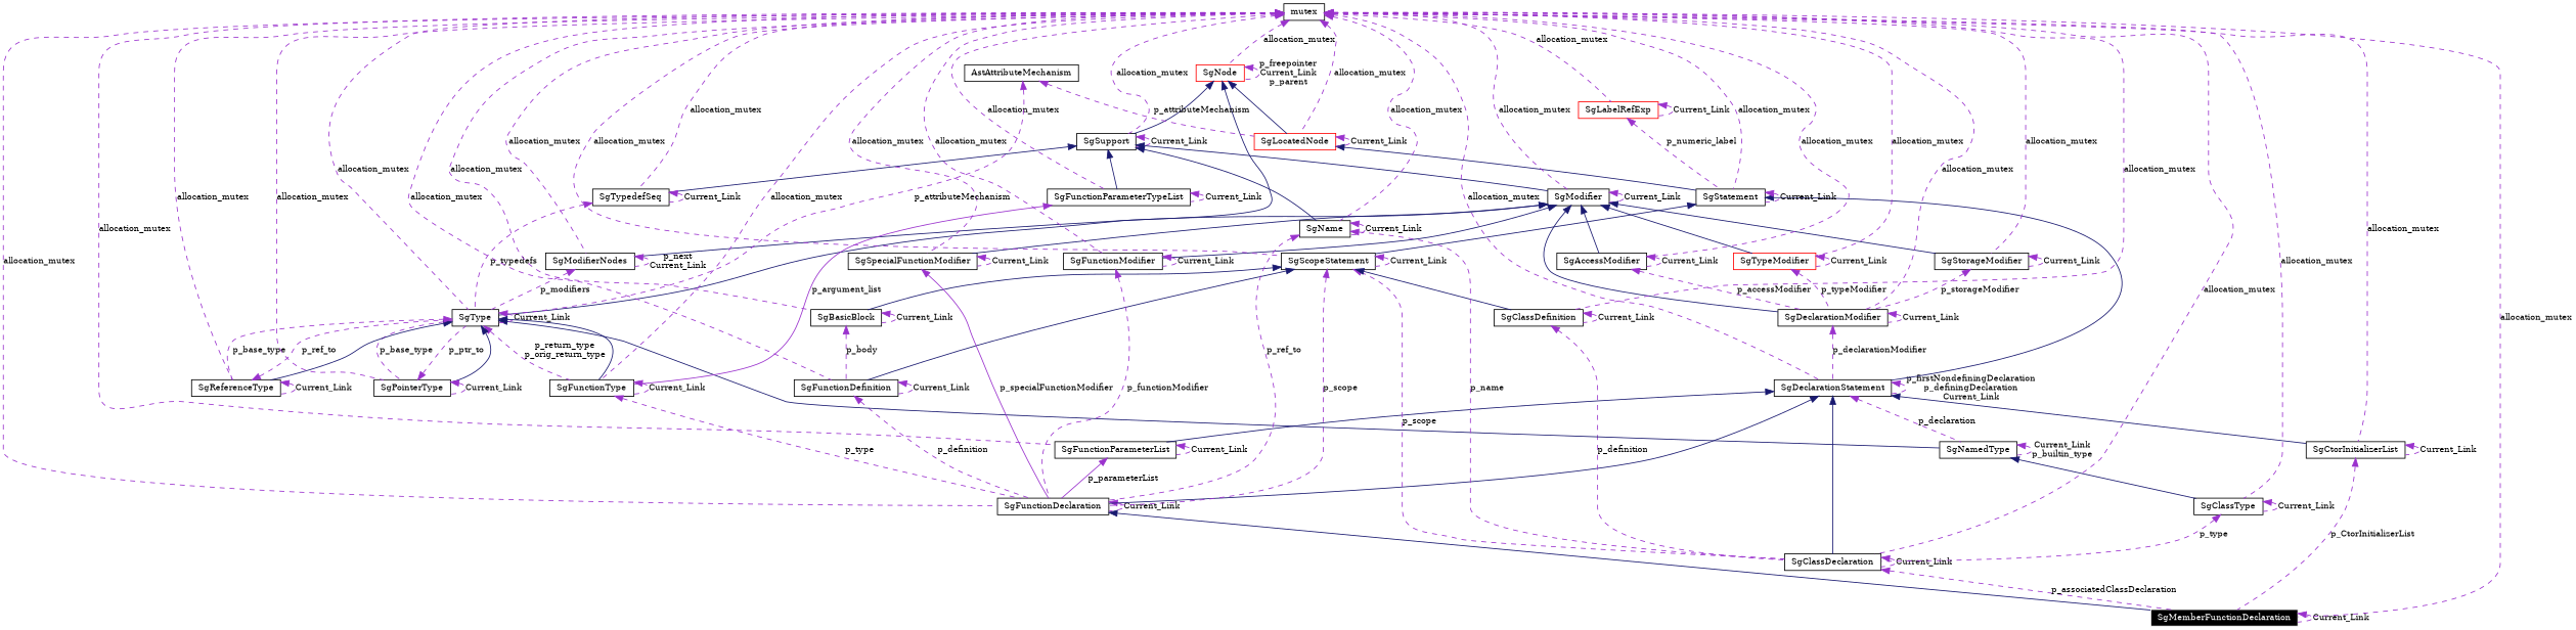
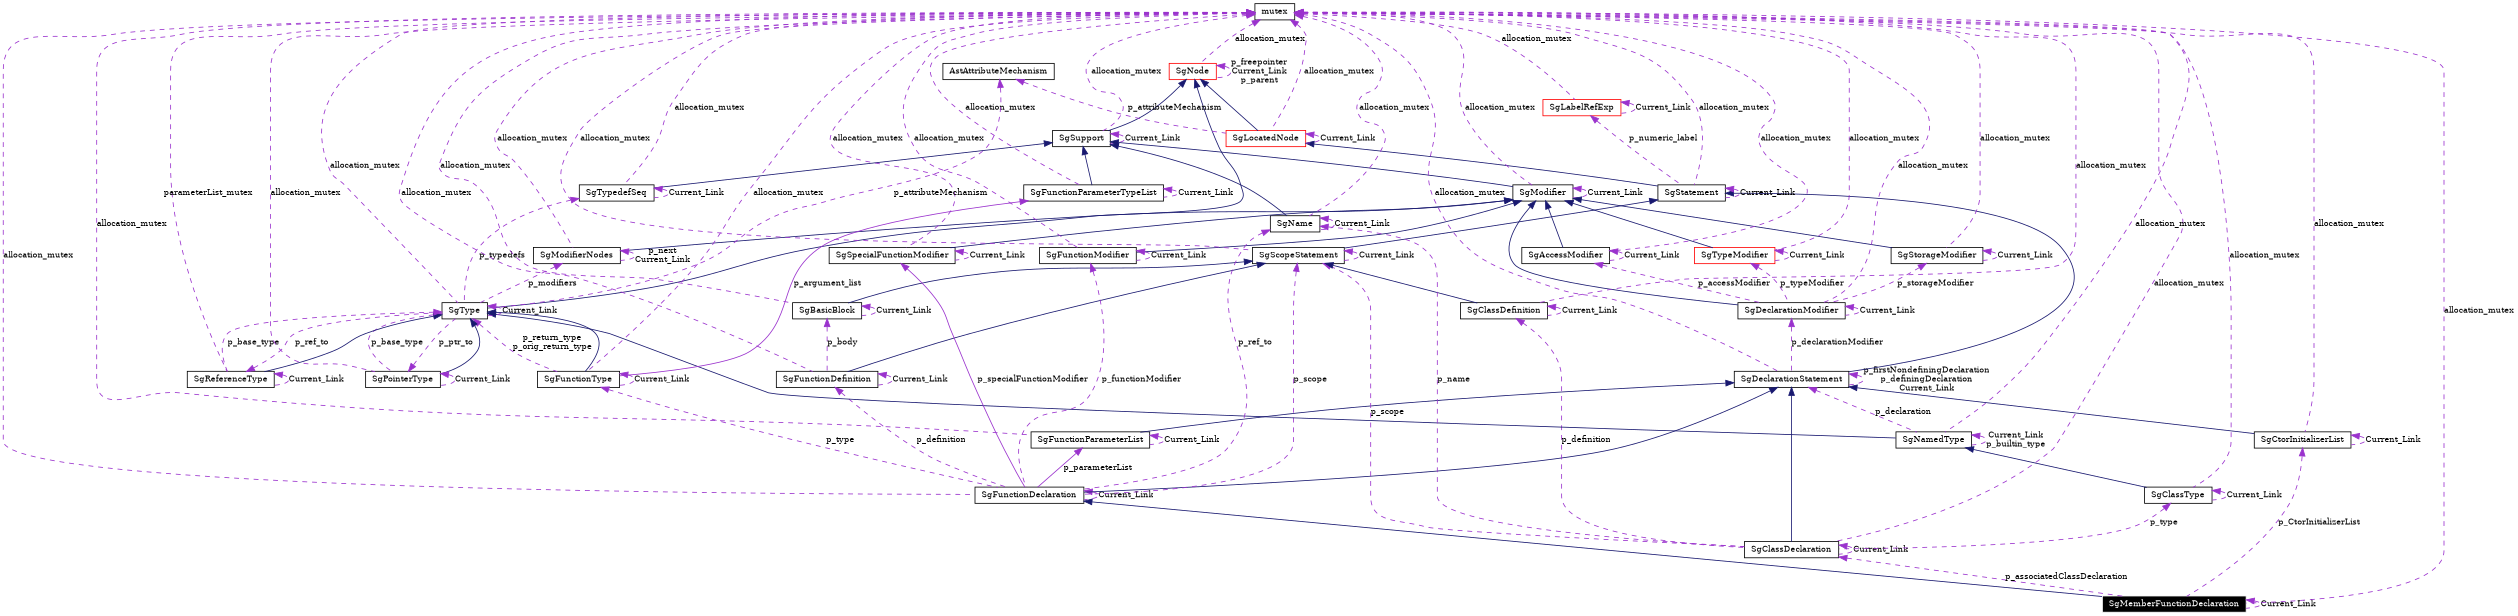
  digraph {
    fontname="DejaVu Serif"
    node [color=black fontname="DejaVu Serif" fontsize=10 shape=record]
    edge [color=darkorchid3 dir=back fontname="DejaVu Serif" fontsize=10 labelfontname=Helvetica labelfontsize=10 style=dashed]
    n1 [color=white fillcolor=black fontcolor=white height=0.2 label=SgMemberFunctionDeclaration style=filled width=0.4]
    n2 [height=0.2 label=SgFunctionDeclaration width=0.4]
    n3 [height=0.2 label=SgDeclarationStatement width=0.4]
    n4 [height=0.2 label=SgFunctionParameterList width=0.4]
    n5 [height=0.2 label=SgClassDeclaration width=0.4]
    n6 [height=0.2 label=SgNamedType width=0.4]
    n7 [height=0.2 label=SgCtorInitializerList width=0.4]
    n8 [height=0.2 label=SgClassType width=0.4]
    n9 [height=0.2 label=SgStatement width=0.4]
    n10 [height=0.2 label=SgScopeStatement width=0.4]
    n11 [height=0.2 label=SgFunctionDefinition width=0.4]
    n12 [height=0.2 label=SgBasicBlock width=0.4]
    n13 [height=0.2 label=SgClassDefinition width=0.4]
    n14 [color=red height=0.2 label=SgLocatedNode width=0.4]
    n15 [color=red height=0.2 label=SgNode width=0.4]
    n16 [height=0.2 label=SgSupport width=0.4]
    n17 [height=0.2 label=SgType width=0.4]
    n18 [height=0.2 label=SgModifier width=0.4]
    n19 [height=0.2 label=SgTypedefSeq width=0.4]
    n20 [height=0.2 label=SgFunctionParameterTypeList width=0.4]
    n21 [height=0.2 label=SgName width=0.4]
    n22 [height=0.2 label=SgFunctionType width=0.4]
    n23 [height=0.2 label=SgPointerType width=0.4]
    n24 [height=0.2 label=SgReferenceType width=0.4]
    n25 [height=0.2 label=mutex width=0.4]
    n26 [color=red height=0.2 label=SgLabelRefExp width=0.4]
    n27 [height=0.2 label=SgDeclarationModifier width=0.4]
    n28 [color=red height=0.2 label=SgTypeModifier width=0.4]
    n29 [height=0.2 label=SgStorageModifier width=0.4]
    n30 [height=0.2 label=SgAccessModifier width=0.4]
    n31 [height=0.2 label=SgFunctionModifier width=0.4]
    n32 [height=0.2 label=SgModifierNodes width=0.4]
    n33 [height=0.2 label=SgSpecialFunctionModifier width=0.4]
    n34 [height=0.2 label=AstAttributeMechanism width=0.4]
    n1 -> n1 [label=Current_Link]
    n2 -> n1 [color=midnightblue style=solid]
    n2 -> n2 [label=Current_Link]
    n3 -> n2 [color=midnightblue style=solid]
    n3 -> n3 [label="p_firstNondefiningDeclaration\np_definingDeclaration\nCurrent_Link"]
    n3 -> n4 [color=midnightblue style=solid]
    n3 -> n5 [color=midnightblue style=solid]
    n3 -> n6 [label=p_declaration]
    n3 -> n7 [color=midnightblue style=solid]
    n4 -> n2 [label=p_parameterList style=solid]
    n4 -> n4 [label=Current_Link]
    n5 -> n1 [label=p_associatedClassDeclaration]
    n5 -> n5 [label=Current_Link]
    n6 -> n6 [label="Current_Link\np_builtin_type"]
    n6 -> n8 [color=midnightblue style=solid]
    n7 -> n1 [label=p_CtorInitializerList]
    n7 -> n7 [label=Current_Link]
    n8 -> n5 [label=p_type]
    n8 -> n8 [label=Current_Link]
    n9 -> n3 [color=midnightblue style=solid]
    n9 -> n9 [label=Current_Link]
    n9 -> n10 [color=midnightblue style=solid]
    n10 -> n2 [label=p_scope]
    n10 -> n5 [label=p_scope]
    n10 -> n10 [label=Current_Link]
    n10 -> n11 [color=midnightblue style=solid]
    n10 -> n12 [color=midnightblue style=solid]
    n10 -> n13 [color=midnightblue style=solid]
    n11 -> n2 [label=p_definition]
    n11 -> n11 [label=Current_Link]
    n12 -> n11 [label=p_body]
    n12 -> n12 [label=Current_Link]
    n13 -> n5 [label=p_definition]
    n13 -> n13 [label=Current_Link]
    n14 -> n9 [color=midnightblue style=solid]
    n14 -> n14 [label=Current_Link]
    n15 -> n14 [color=midnightblue style=solid]
    n15 -> n15 [label="p_freepointer\nCurrent_Link\np_parent"]
    n15 -> n16 [color=midnightblue style=solid]
    n15 -> n17 [color=midnightblue style=solid]
    n16 -> n16 [label=Current_Link]
    n16 -> n18 [color=midnightblue style=solid]
    n16 -> n19 [color=midnightblue style=solid]
    n16 -> n20 [color=midnightblue style=solid]
    n16 -> n21 [color=midnightblue style=solid]
    n17 -> n6 [color=midnightblue style=solid]
    n17 -> n17 [label=Current_Link]
    n17 -> n22 [color=midnightblue style=solid]
    n17 -> n22 [label="p_return_type\np_orig_return_type"]
    n17 -> n23 [color=midnightblue style=solid]
    n17 -> n23 [label=p_base_type]
    n17 -> n24 [color=midnightblue style=solid]
    n17 -> n24 [label=p_base_type]
    n18 -> n18 [label=Current_Link]
    n18 -> n27 [color=midnightblue style=solid]
    n18 -> n28 [color=midnightblue style=solid]
    n18 -> n29 [color=midnightblue style=solid]
    n18 -> n30 [color=midnightblue style=solid]
    n18 -> n31 [color=midnightblue style=solid]
    n18 -> n32 [color=midnightblue style=solid]
    n18 -> n33 [color=midnightblue style=solid]
    n19 -> n17 [label=p_typedefs]
    n19 -> n19 [label=Current_Link]
    n20 -> n20 [label=Current_Link]
    n20 -> n22 [label=p_argument_list style=solid]
    n21 -> n2 [label=p_ref_to]
    n21 -> n5 [label=p_name]
    n21 -> n21 [label=Current_Link]
    n22 -> n2 [label=p_type]
    n22 -> n22 [label=Current_Link]
    n23 -> n17 [label=p_ptr_to]
    n23 -> n23 [label=Current_Link]
    n24 -> n17 [label=p_ref_to]
    n24 -> n24 [label=Current_Link]
    n25 -> n1 [label=allocation_mutex]
    n25 -> n2 [label=allocation_mutex]
    n25 -> n3 [label=allocation_mutex]
    n25 -> n4 [label=allocation_mutex]
    n25 -> n5 [label=allocation_mutex]
+   n25 -> n6 [label=allocation_mutex]
    n25 -> n7 [label=allocation_mutex]
    n25 -> n8 [label=allocation_mutex]
    n25 -> n9 [label=allocation_mutex]
    n25 -> n10 [label=allocation_mutex]
    n25 -> n11 [label=allocation_mutex]
    n25 -> n12 [label=allocation_mutex]
    n25 -> n13 [label=allocation_mutex]
    n25 -> n14 [label=allocation_mutex]
    n25 -> n15 [label=allocation_mutex]
    n25 -> n16 [label=allocation_mutex]
    n25 -> n17 [label=allocation_mutex]
    n25 -> n18 [label=allocation_mutex]
    n25 -> n19 [label=allocation_mutex]
    n25 -> n20 [label=allocation_mutex]
    n25 -> n21 [label=allocation_mutex]
    n25 -> n22 [label=allocation_mutex]
    n25 -> n23 [label=allocation_mutex]
-   n25 -> n24 [label=allocation_mutex]
+   n25 -> n24 [label=parameterList_mutex]
    n25 -> n26 [label=allocation_mutex]
    n25 -> n27 [label=allocation_mutex]
    n25 -> n28 [label=allocation_mutex]
    n25 -> n29 [label=allocation_mutex]
    n25 -> n30 [label=allocation_mutex]
    n25 -> n31 [label=allocation_mutex]
    n25 -> n32 [label=allocation_mutex]
    n25 -> n33 [label=allocation_mutex]
    n26 -> n9 [label=p_numeric_label]
    n26 -> n26 [label=Current_Link]
    n27 -> n3 [label=p_declarationModifier]
    n27 -> n27 [label=Current_Link]
    n28 -> n27 [label=p_typeModifier]
    n28 -> n28 [label=Current_Link]
    n29 -> n27 [label=p_storageModifier]
    n29 -> n29 [label=Current_Link]
    n30 -> n27 [label=p_accessModifier]
    n30 -> n30 [label=Current_Link]
    n31 -> n2 [label=p_functionModifier]
    n31 -> n31 [label=Current_Link]
    n32 -> n17 [label=p_modifiers]
    n32 -> n32 [label="p_next\nCurrent_Link"]
    n33 -> n2 [label=p_specialFunctionModifier style=solid]
    n33 -> n33 [label=Current_Link]
    n34 -> n14 [label=p_attributeMechanism]
    n34 -> n17 [label=p_attributeMechanism]
  }
